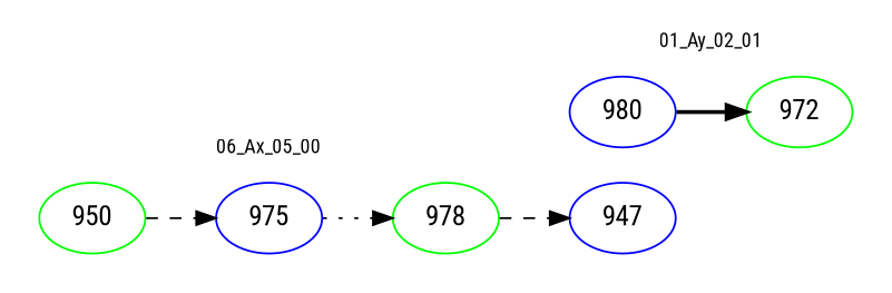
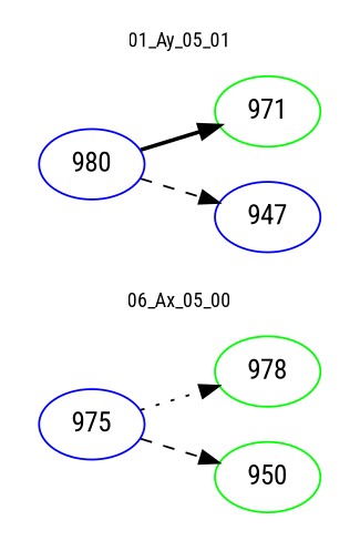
  digraph {
    fontname="Roboto Condensed"
    rankdir=LR
    node [color=blue fontname="Roboto Condensed"]
    edge [color=black fontname="Roboto Condensed" style=dashed]
    n1 [label=975]
    n2 [color=green label=950]
    n3 [color=green label=978]
    n4 [label=980]
    n5 [label=947]
-   n6 [color=green label=972]
+   n6 [color=green label=971]
    subgraph cluster_1 {
      color=white
      fontsize=10
      label="06_Ax_05_00"
      n1
      n2
      n3
    }
    subgraph cluster_2 {
      color=white
      fontsize=10
-     label="01_Ay_02_01"
+     label="01_Ay_05_01"
      n4
      n5
      n6
    }
-   n2 -> n1
+   n1 -> n2
    n1 -> n3 [style=dotted]
-   n3 -> n5
+   n4 -> n5
    n4 -> n6 [style=bold]
  }
